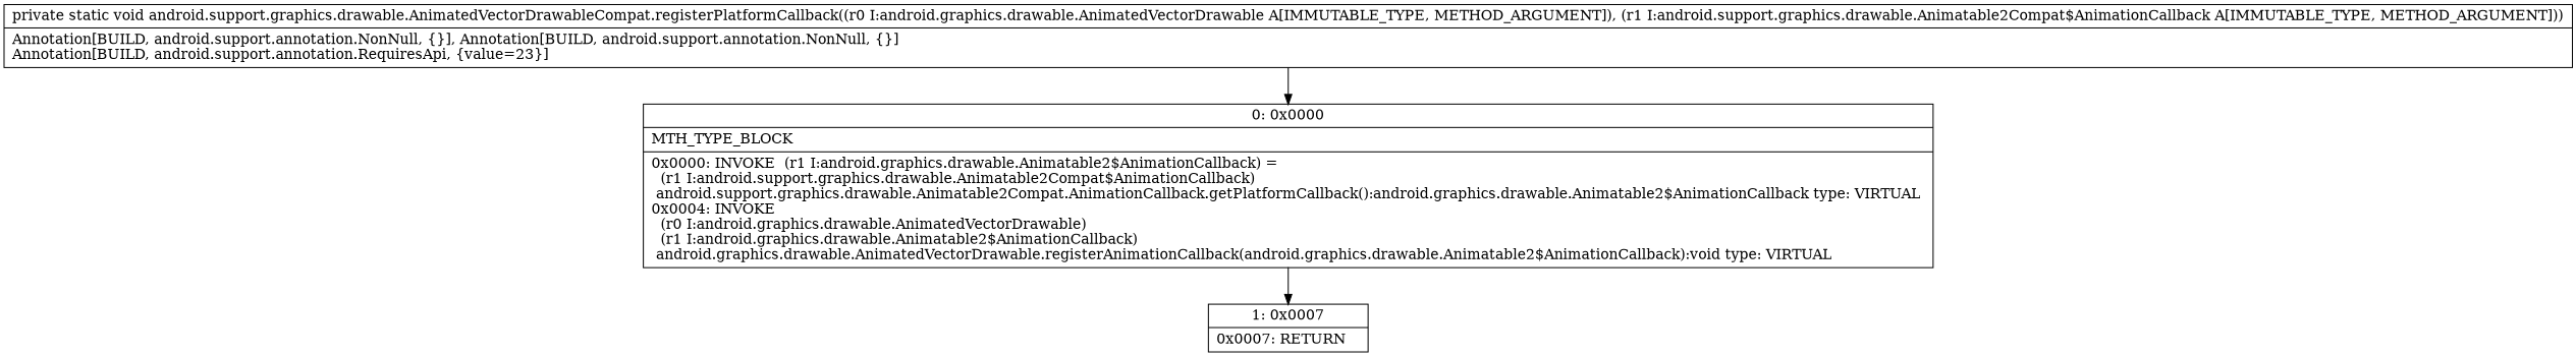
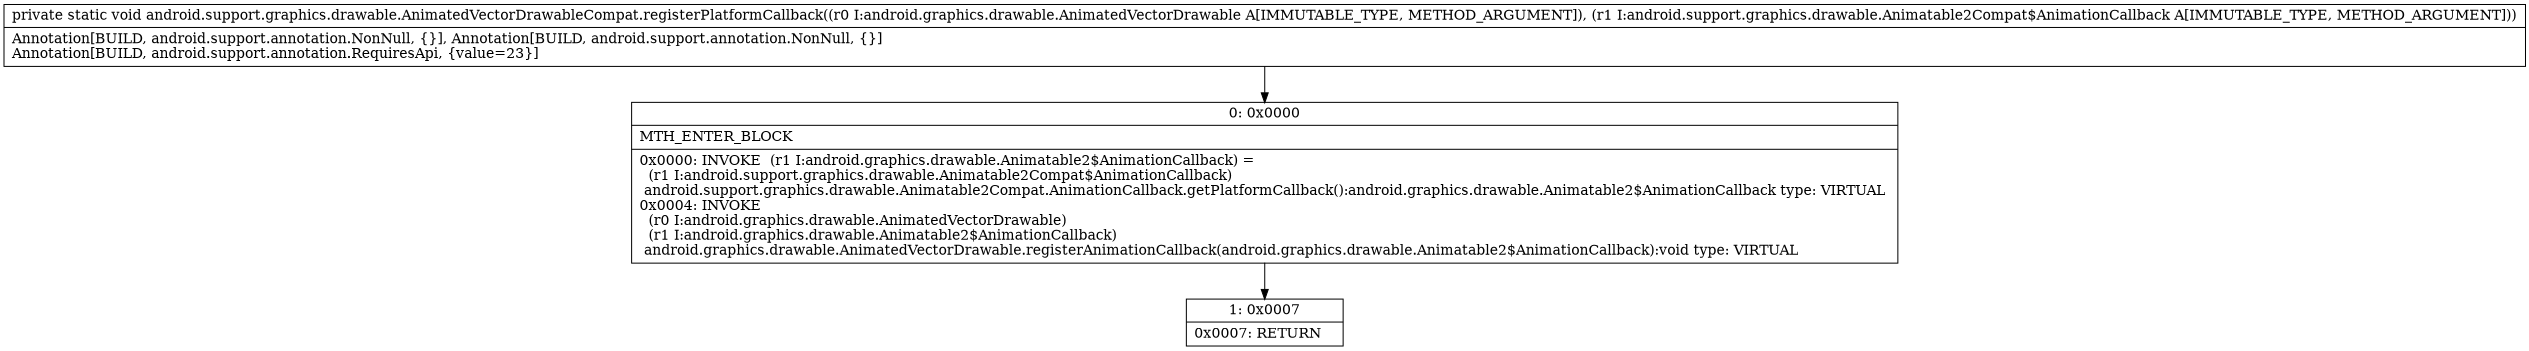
  digraph {
    node [shape=record]
-   n1 [label="{0\:\ 0x0000|MTH_TYPE_BLOCK\l|0x0000: INVOKE  (r1 I:android.graphics.drawable.Animatable2$AnimationCallback) = \l  (r1 I:android.support.graphics.drawable.Animatable2Compat$AnimationCallback)\l android.support.graphics.drawable.Animatable2Compat.AnimationCallback.getPlatformCallback():android.graphics.drawable.Animatable2$AnimationCallback type: VIRTUAL \l0x0004: INVOKE  \l  (r0 I:android.graphics.drawable.AnimatedVectorDrawable)\l  (r1 I:android.graphics.drawable.Animatable2$AnimationCallback)\l android.graphics.drawable.AnimatedVectorDrawable.registerAnimationCallback(android.graphics.drawable.Animatable2$AnimationCallback):void type: VIRTUAL \l}"]
+   n1 [label="{0\:\ 0x0000|MTH_ENTER_BLOCK\l|0x0000: INVOKE  (r1 I:android.graphics.drawable.Animatable2$AnimationCallback) = \l  (r1 I:android.support.graphics.drawable.Animatable2Compat$AnimationCallback)\l android.support.graphics.drawable.Animatable2Compat.AnimationCallback.getPlatformCallback():android.graphics.drawable.Animatable2$AnimationCallback type: VIRTUAL \l0x0004: INVOKE  \l  (r0 I:android.graphics.drawable.AnimatedVectorDrawable)\l  (r1 I:android.graphics.drawable.Animatable2$AnimationCallback)\l android.graphics.drawable.AnimatedVectorDrawable.registerAnimationCallback(android.graphics.drawable.Animatable2$AnimationCallback):void type: VIRTUAL \l}"]
    n2 [label="{1\:\ 0x0007|0x0007: RETURN   \l}"]
    n3 [label="{private static void android.support.graphics.drawable.AnimatedVectorDrawableCompat.registerPlatformCallback((r0 I:android.graphics.drawable.AnimatedVectorDrawable A[IMMUTABLE_TYPE, METHOD_ARGUMENT]), (r1 I:android.support.graphics.drawable.Animatable2Compat$AnimationCallback A[IMMUTABLE_TYPE, METHOD_ARGUMENT]))  | Annotation[BUILD, android.support.annotation.NonNull, \{\}], Annotation[BUILD, android.support.annotation.NonNull, \{\}]\lAnnotation[BUILD, android.support.annotation.RequiresApi, \{value=23\}]\l}"]
    n1 -> n2
    n3 -> n1
  }
